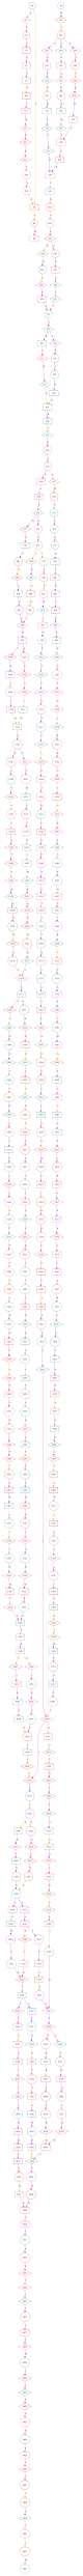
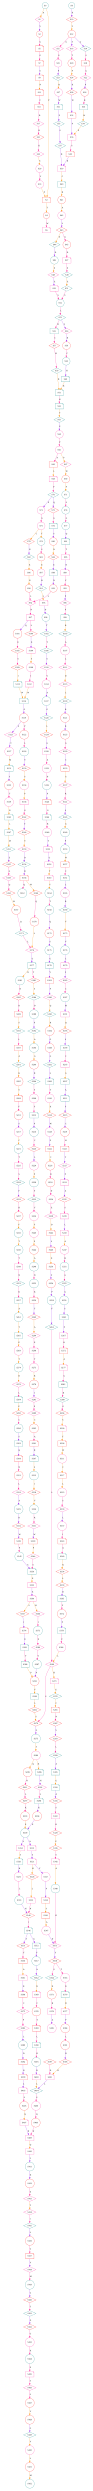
  strict digraph {
    fontname="Liberation Serif"
    node [color=red fontname="Liberation Serif" shape=circle]
    edge [color=deeppink fontname="Liberation Serif"]
    S0 [color=teal]
    S1 [color=deeppink shape=diamond]
    S2 [shape=note]
    S3
    S4
    S5 [shape=note]
    S6 [color=deeppink shape=note]
    S7 [shape=note]
    S9 [shape=note]
    S8 [color=teal]
    S10 [shape=diamond]
    S11 [shape=note]
    S12
    S13 [shape=note]
    S14 [color=teal shape=diamond]
    S15 [color=deeppink shape=diamond]
    S16 [color=deeppink shape=diamond]
    S17 [color=deeppink shape=diamond]
    S18 [shape=note]
    S19 [color=deeppink]
    S20
    S21 [shape=diamond]
    S22 [color=deeppink shape=diamond]
    S23 [color=teal shape=diamond]
    S24 [shape=diamond]
    S25 [color=deeppink shape=diamond]
    S26
    S27 [color=deeppink]
    S28 [shape=diamond]
    S29 [color=deeppink]
    S30 [color=teal shape=note]
    S31 [color=teal shape=note]
    S32 [shape=note]
    S33 [color=deeppink]
    S34 [color=teal shape=diamond]
    S35 [color=teal shape=diamond]
    S36 [color=deeppink shape=note]
    S37 [color=teal shape=diamond]
    S38 [shape=note]
    S39 [color=deeppink shape=note]
    S40 [color=teal shape=note]
    S41
    S42 [color=deeppink]
    S43 [shape=diamond]
    S44 [color=teal shape=diamond]
    S45
    S46 [color=teal]
    S47 [color=deeppink shape=note]
    S48 [color=deeppink shape=diamond]
    S49 [color=teal shape=diamond]
    S50 [color=deeppink shape=note]
    S51 [color=teal shape=diamond]
    S52 [color=teal]
    S53 [color=teal shape=diamond]
    S54 [color=deeppink shape=diamond]
    S55 [color=teal shape=note]
    S56
    S57 [shape=diamond]
    S58 [color=teal]
    S59 [color=teal shape=diamond]
    S60 [color=teal shape=note]
    S61 [color=teal shape=note]
    S62 [color=teal shape=note]
    S63 [color=teal shape=diamond]
    S64 [color=deeppink]
    S65 [color=deeppink]
    S66 [shape=note]
    S67 [color=deeppink shape=diamond]
    S68 [color=deeppink shape=note]
    S69
    S70 [color=teal shape=diamond]
    S71 [color=teal]
    S72 [color=deeppink]
    S73 [shape=diamond]
    S74 [color=teal]
    S75 [color=deeppink]
    S76 [color=teal shape=note]
    S77 [color=teal]
    S78 [shape=diamond]
    S79 [color=teal]
    S80
    S81 [color=teal shape=note]
    S82 [color=teal shape=diamond]
    S83
    S84 [shape=diamond]
    S85 [color=deeppink shape=note]
    S86 [shape=note]
    S87 [color=deeppink]
    S88 [color=teal shape=note]
    S89 [color=deeppink shape=note]
    S90
    S91 [color=teal shape=diamond]
    S92
    S93 [shape=note]
    S94 [color=deeppink shape=diamond]
    S95 [color=deeppink shape=note]
    S96 [color=deeppink shape=diamond]
    S97 [color=deeppink shape=note]
    S98 [color=teal]
    S99 [color=teal shape=note]
    S100 [shape=diamond]
    S101
    S102 [color=teal shape=diamond]
    S103 [color=teal shape=diamond]
    S104 [color=deeppink shape=note]
    S105 [shape=diamond]
    S106 [color=teal shape=diamond]
    S107 [color=deeppink]
    S108 [color=deeppink]
    S109 [shape=diamond]
    S110 [color=deeppink shape=diamond]
    S111 [color=deeppink shape=diamond]
    S112 [color=deeppink shape=note]
    S113 [color=teal shape=note]
    S114 [color=deeppink]
    S115 [color=deeppink shape=diamond]
    S116 [color=teal shape=note]
    S117 [color=teal]
    S118 [color=teal shape=diamond]
    S119
    S120 [color=teal shape=diamond]
    S121
    S122
    S123 [color=deeppink shape=diamond]
    S124 [shape=diamond]
    S125
    S126 [color=teal]
    S127 [color=deeppink]
    S128 [color=deeppink shape=note]
    S129 [color=deeppink shape=diamond]
    S130 [shape=diamond]
    S131 [color=teal shape=note]
    S132 [color=deeppink]
    S133 [shape=note]
    S134 [color=deeppink]
    S135
    S136 [color=teal]
    S137 [color=deeppink shape=diamond]
    S138 [color=deeppink shape=note]
    S139 [color=deeppink]
    S140 [shape=note]
    S141 [color=deeppink shape=diamond]
    S142 [shape=diamond]
    S143 [color=teal shape=note]
    S144 [color=teal shape=note]
    S145 [color=teal shape=diamond]
    S146 [shape=diamond]
    S147 [color=teal shape=note]
    S148 [color=deeppink]
    S149 [color=teal]
    S150 [color=deeppink shape=diamond]
    S151 [color=teal shape=diamond]
    S152 [color=deeppink shape=note]
    S153 [color=teal]
    S154 [color=teal shape=diamond]
    S155 [shape=diamond]
    S156 [color=deeppink shape=note]
    S157 [shape=note]
    S158 [shape=note]
    S159 [color=deeppink shape=diamond]
    S160 [color=deeppink shape=note]
    S161 [color=teal shape=note]
    S162 [color=teal]
    S163 [shape=diamond]
    S164 [color=teal]
    S165 [color=deeppink]
    S166 [shape=diamond]
    S167
    S168 [color=teal]
    S169 [color=teal shape=diamond]
    S170
    S171 [color=teal shape=diamond]
    S172
    S173 [shape=note]
    S174 [color=deeppink shape=diamond]
    S175 [color=teal]
    S176 [color=teal]
    S177 [color=teal shape=note]
    S178 [color=teal shape=note]
    S179 [color=deeppink shape=note]
    S180 [shape=diamond]
    S181 [color=teal]
    S182 [shape=note]
    S183 [color=deeppink shape=diamond]
    S184 [color=teal shape=diamond]
    S185 [shape=diamond]
    S186 [color=deeppink shape=diamond]
    S187 [color=teal]
    S188 [color=teal]
    S189 [shape=note]
    S190 [color=teal shape=diamond]
    S191 [color=deeppink shape=note]
    S192 [color=teal shape=diamond]
    S193 [color=teal shape=diamond]
    S194
    S195 [shape=diamond]
    S196 [color=teal]
    S197 [shape=note]
    S198
    S199 [color=teal shape=note]
    S200
    S201 [color=teal shape=diamond]
    S202 [color=teal shape=diamond]
    S203 [color=deeppink shape=note]
    S204 [color=teal shape=diamond]
    S205
    S206 [color=teal shape=note]
    S207 [color=teal shape=note]
    S208 [color=deeppink]
    S209 [shape=note]
    S210 [color=deeppink]
    S211 [color=teal shape=note]
    S212 [color=teal shape=note]
    S213
    S214 [shape=diamond]
    S215 [shape=diamond]
    S216 [color=teal]
    S217 [color=deeppink]
    S218 [color=deeppink]
    S219
    S220 [shape=diamond]
    S221 [color=teal]
    S222 [shape=note]
    S223 [shape=note]
    S224 [color=deeppink]
    S225 [color=deeppink shape=note]
    S226
    S227 [color=deeppink shape=diamond]
    S228 [color=teal]
    S229 [color=teal shape=diamond]
    S230
    S231 [color=deeppink shape=note]
    S232 [color=teal shape=diamond]
    S233 [shape=diamond]
    S234 [color=deeppink]
    S235 [shape=diamond]
    S236 [color=deeppink]
    S237
    S238 [color=deeppink shape=diamond]
    S239 [color=deeppink shape=note]
    S240 [color=deeppink]
    S241 [color=teal]
    S242 [shape=note]
    S243 [color=deeppink shape=note]
    S244
    S245 [color=teal]
    S246 [shape=note]
    S247 [color=deeppink]
    S248 [color=teal]
    S249 [color=deeppink shape=note]
    S250 [shape=note]
    S251 [color=teal]
    S252 [color=teal]
    S253 [color=teal shape=diamond]
    S254
    S255 [color=teal shape=diamond]
    S256 [shape=note]
    S257 [color=teal shape=note]
    S258 [color=teal]
    S259 [color=teal]
    S260 [shape=diamond]
    S261 [color=teal]
    S262 [color=teal shape=diamond]
    S263 [color=teal shape=note]
    S264 [color=deeppink shape=diamond]
    S265 [color=teal shape=note]
    S266 [color=deeppink shape=diamond]
    S267 [color=deeppink shape=note]
    S268 [color=deeppink shape=note]
    S269 [color=deeppink]
    S270 [shape=diamond]
    S271 [color=deeppink shape=note]
    S272 [shape=note]
    S273 [color=deeppink]
    S274 [color=teal]
    S275 [color=teal]
    S276 [color=teal shape=diamond]
    S277 [color=deeppink shape=note]
    S278
    S279 [color=deeppink shape=diamond]
    S280 [color=deeppink]
    S281 [shape=note]
    S282 [color=teal shape=note]
    S283 [color=deeppink shape=diamond]
    S284 [color=teal shape=note]
    S285
    S286 [color=teal shape=note]
    S287 [shape=diamond]
    S288 [color=teal shape=diamond]
    S289 [color=deeppink shape=diamond]
    S290 [shape=diamond]
    S291 [shape=diamond]
    S292 [color=deeppink shape=diamond]
    S293 [shape=diamond]
    S294 [shape=diamond]
    S295
    S296 [color=teal]
    S297 [shape=diamond]
    S298 [color=teal shape=note]
    S299 [color=teal shape=diamond]
    S300 [color=deeppink shape=note]
    S301 [shape=note]
    S302 [color=teal shape=note]
    S303
    S304
    S305 [color=teal shape=note]
    S306 [shape=note]
    S307 [color=teal shape=note]
    S308 [shape=note]
    S309 [color=teal]
    S310 [color=teal shape=note]
    S311 [color=deeppink]
    S312 [color=teal]
    S313
    S314 [color=deeppink shape=note]
    S315 [color=deeppink shape=note]
    S316 [shape=diamond]
    S317 [shape=note]
    S318 [shape=diamond]
    S319 [color=deeppink shape=diamond]
    S320 [color=teal shape=note]
    S321 [color=deeppink shape=note]
    S322 [color=deeppink shape=note]
    S323 [color=deeppink]
    S324 [color=teal]
    S325 [color=teal]
    S326 [color=deeppink]
    S327 [color=deeppink]
    S328 [shape=diamond]
    S329 [shape=diamond]
    S330 [color=deeppink shape=diamond]
    S331 [color=deeppink shape=diamond]
    S332 [shape=diamond]
    S333 [color=teal]
    S334 [shape=note]
    S335 [color=deeppink shape=note]
    S336 [shape=diamond]
    S337 [color=deeppink]
    S338 [shape=note]
    S339 [shape=note]
    S340 [shape=diamond]
    S341 [shape=note]
    S342 [color=deeppink shape=note]
    S343 [shape=note]
    S344 [color=deeppink shape=diamond]
    S345 [color=teal]
    S346 [color=teal shape=note]
    S347 [color=deeppink]
    S348 [color=teal]
    S349 [color=teal shape=note]
    S350 [color=teal shape=note]
    S351 [shape=diamond]
    S352 [color=teal shape=note]
    S353 [color=deeppink shape=diamond]
    S354 [shape=diamond]
    S355 [color=deeppink shape=note]
    S356 [shape=note]
    S357 [color=teal]
    S358 [shape=diamond]
    S359 [shape=diamond]
    S360 [color=deeppink shape=note]
    S361 [color=deeppink shape=note]
    S362 [color=teal shape=diamond]
    S363 [color=deeppink]
    S364 [color=teal shape=diamond]
    S365 [color=teal shape=note]
    S366 [color=deeppink shape=diamond]
    S367 [shape=diamond]
    S368 [shape=note]
    S369 [color=deeppink shape=note]
    S370 [color=teal shape=note]
    S371
    S372
    S373 [color=teal]
    S374 [shape=note]
    S375 [color=deeppink shape=diamond]
    S376
    S377 [color=deeppink shape=note]
    S378 [color=deeppink shape=note]
    S379 [color=teal shape=note]
    S380 [color=deeppink shape=diamond]
    S381 [color=teal shape=note]
    S382 [color=deeppink shape=diamond]
    S383 [shape=note]
    S384
    S385 [color=deeppink]
    S386 [color=deeppink]
    S387 [color=teal]
    S388 [color=teal shape=note]
    S389 [color=teal]
    S390 [color=teal shape=note]
    S391
-   S392 [color=deeppink]
    S393
    S394 [shape=note]
    S395 [color=teal]
    S396 [shape=diamond]
    S397 [shape=diamond]
    S398 [color=teal shape=note]
    S399 [shape=note]
    S400 [color=deeppink shape=note]
    S401 [color=deeppink shape=note]
    S402 [shape=diamond]
    S403 [color=deeppink shape=note]
    S404 [color=teal shape=diamond]
    S405
    S406 [color=deeppink]
    S407 [color=deeppink shape=note]
    S408
    S409 [color=deeppink shape=note]
    S410 [color=deeppink shape=note]
    S411 [color=teal]
    S412
    S413 [color=deeppink shape=diamond]
    S414 [color=deeppink shape=diamond]
    S415 [color=teal shape=diamond]
    S416
    S417 [shape=note]
    S418 [color=deeppink shape=diamond]
    S419 [color=teal]
    S420 [shape=diamond]
    S421 [color=teal shape=diamond]
    S422 [shape=diamond]
    S423 [color=deeppink]
    S424 [color=teal]
    S425 [color=deeppink shape=note]
    S426 [color=deeppink shape=diamond]
    S427
    S428
    S429 [color=teal shape=diamond]
    S430 [color=deeppink]
    S431
    S432 [color=teal]
    S0 -> S1 [color=darkorange label=A]
    S0 -> S2 [color=darkorange label=P]
    S1 -> S3 [color=purple label=S]
    S2 -> S4 [color=darkorange label=T]
    S3 -> S5 [label=G]
    S4 -> S6 [label=W]
    S5 -> S7 [label=G]
    S7 -> S9 [color=purple label=S]
    S9 -> S11 [color=darkorange label=N]
    S8 -> S10 [color=purple label=K]
    S10 -> S12 [color=darkorange label=S]
    S11 -> S13 [label=C]
    S12 -> S14 [color=purple label=G]
    S12 -> S15 [label=G]
    S12 -> S16 [color=purple label=S]
    S13 -> S17 [label=R]
    S14 -> S18 [label=S]
    S15 -> S19 [label=G]
    S16 -> S20 [label=T]
    S17 -> S21 [label=R]
    S18 -> S22 [label=G]
    S19 -> S23 [color=purple label=P]
    S20 -> S24 [color=darkorange label=P]
    S21 -> S25 [label=K]
    S22 -> S26 [color=purple label=P]
    S23 -> S27 [color=darkorange label=R]
    S24 -> S28 [color=purple label=K]
    S25 -> S29 [color=darkorange label=S]
    S26 -> S30 [label=K]
    S27 -> S31 [color=purple label=W]
    S28 -> S32 [color=purple label=W]
    S29 -> S33 [label=V]
    S30 -> S34 [color=darkorange label=W]
    S31 -> S35 [color=purple label=P]
    S32 -> S36 [color=purple label=P]
    S33 -> S2 [color=darkorange label=P]
    S34 -> S36 [color=darkorange label=P]
    S35 -> S37 [color=purple label=S]
    S36 -> S38 [label=S]
    S37 -> S39 [color=purple label=R]
    S38 -> S39 [color=purple label=R]
    S39 -> S40 [color=darkorange label=C]
    S40 -> S41 [color=darkorange label=R]
    S41 -> S42 [color=darkorange label=A]
    S42 -> S43 [color=purple label=L]
    S43 -> S44 [color=darkorange label=E]
    S43 -> S45 [label=G]
    S44 -> S46 [color=purple label=D]
    S45 -> S47 [label=D]
    S46 -> S48 [color=darkorange label=P]
    S47 -> S49 [label=P]
    S48 -> S50 [color=purple label=E]
    S49 -> S51 [color=darkorange label=E]
    S50 -> S52 [label=S]
    S51 -> S52 [label=S]
    S52 -> S53 [label=L]
    S53 -> S54 [color=purple label=S]
    S53 -> S55 [label=R]
    S54 -> S56 [color=purple label=R]
    S55 -> S57 [label=C]
    S56 -> S58 [label=C]
    S57 -> S59 [label=H]
    S58 -> S60 [color=purple label=H]
    S59 -> S61 [color=darkorange label=R]
    S60 -> S61 [color=darkorange label=R]
    S61 -> S62 [label=K]
    S62 -> S63 [color=darkorange label=T]
    S63 -> S64 [color=purple label=P]
    S64 -> S65 [label=P]
    S65 -> S66 [label=A]
    S65 -> S67 [color=darkorange label=P]
    S66 -> S68 [color=darkorange label=L]
    S67 -> S69 [color=darkorange label=W]
    S68 -> S70 [label=P]
    S69 -> S71 [color=darkorange label=P]
    S70 -> S72 [color=purple label=P]
    S70 -> S73 [color=purple label=Q]
    S71 -> S74 [label=S]
    S72 -> S75 [label=G]
    S73 -> S76 [label=G]
    S74 -> S77 [label=G]
    S75 -> S78 [color=darkorange label=C]
    S75 -> S79 [color=darkorange label=T]
    S76 -> S80 [color=purple label=S]
    S77 -> S81 [color=purple label=Q]
    S78 -> S82 [color=purple label=N]
    S79 -> S83 [label=S]
    S80 -> S84 [color=darkorange label=N]
    S81 -> S85 [label=T]
    S82 -> S86 [color=darkorange label=E]
    S83 -> S87 [color=darkorange label=E]
    S84 -> S88 [color=purple label=E]
    S85 -> S89 [color=purple label=N]
    S86 -> S90 [color=darkorange label=N]
    S87 -> S91 [color=purple label=R]
    S88 -> S92 [color=purple label=N]
    S89 -> S93 [label=V]
    S90 -> S94 [label=L]
    S91 -> S95 [color=darkorange label=L]
    S92 -> S94 [label=L]
    S93 -> S96 [color=purple label=P]
    S94 -> S97 [label=N]
    S95 -> S98 [color=purple label=D]
    S96 -> S99 [label=P]
    S97 -> S100 [label=L]
    S97 -> S101 [color=purple label=Q]
    S98 -> S102 [color=purple label=T]
    S99 -> S103 [color=darkorange label=R]
    S100 -> S104 [color=purple label=E]
    S101 -> S105 [label=E]
    S102 -> S106 [label=T]
    S103 -> S107 [label=A]
    S104 -> S108 [color=darkorange label=S]
    S105 -> S109 [label=S]
    S106 -> S110 [color=purple label=S]
    S107 -> S111 [label=L]
    S108 -> S112 [label=I]
    S109 -> S113 [color=darkorange label=I]
    S110 -> S114 [label=V]
    S111 -> S115 [color=darkorange label=D]
    S112 -> S116 [color=darkorange label=W]
    S113 -> S116 [color=darkorange label=W]
    S114 -> S117 [color=purple label=A]
    S115 -> S118 [color=darkorange label=L]
    S116 -> S119 [color=purple label=G]
    S117 -> S120 [color=purple label=G]
    S118 -> S121 [color=purple label=R]
    S119 -> S122 [label=P]
    S119 -> S123 [color=purple label=S]
    S120 -> S124 [color=darkorange label=L]
    S121 -> S125 [color=purple label=R]
    S122 -> S126 [label=L]
    S123 -> S127 [color=purple label=V]
    S124 -> S128 [color=purple label=G]
    S125 -> S129 [label=G]
    S126 -> S130 [color=purple label=V]
    S127 -> S131 [color=darkorange label=M]
    S128 -> S132 [label=A]
    S129 -> S133 [color=purple label=C]
    S130 -> S134 [color=darkorange label=S]
    S131 -> S135 [color=purple label=S]
    S132 -> S136 [label=D]
    S133 -> S137 [color=darkorange label=G]
    S134 -> S138 [color=darkorange label=P]
    S135 -> S139 [label=T]
    S136 -> S140 [color=purple label=P]
    S137 -> S141 [label=R]
    S138 -> S142 [label=G]
    S139 -> S143 [color=darkorange label=N]
    S140 -> S144 [label=G]
    S141 -> S145 [color=purple label=S]
    S142 -> S146 [color=purple label=T]
    S143 -> S147 [color=darkorange label=L]
    S144 -> S148 [label=R]
    S145 -> S149 [color=darkorange label=G]
    S146 -> S150 [color=darkorange label=V]
    S147 -> S151 [color=darkorange label=M]
    S148 -> S152 [color=purple label=T]
    S149 -> S153 [color=purple label=P]
    S150 -> S154 [color=purple label=D]
    S151 -> S155 [color=purple label=E]
    S152 -> S156 [color=purple label=G]
    S153 -> S157 [color=darkorange label=W]
    S154 -> S158 [color=purple label=R]
    S155 -> S159 [label=G]
    S156 -> S160 [color=darkorange label=T]
    S157 -> S161 [label=C]
    S158 -> S162 [label=Q]
    S159 -> S163 [label=Q]
    S160 -> S164 [color=darkorange label=V]
    S161 -> S165 [color=purple label=L]
-   S162 -> S166 [color=darkorange label=W]
+   S158 -> S166 [color=darkorange label=W]
    S163 -> S167 [color=darkorange label=W]
    S164 -> S168 [label=T]
    S165 -> S169 [color=purple label=R]
    S166 -> S170 [label=Q]
    S167 -> S171 [label=Q]
    S168 -> S172 [color=purple label=Q]
    S169 -> S173 [color=darkorange label=V]
    S170 -> S174 [color=darkorange label=L]
    S171 -> S174 [label=L]
    S172 -> S175 [color=purple label=S]
    S173 -> S176 [color=purple label=V]
    S174 -> S177 [color=purple label=G]
    S175 -> S178 [color=purple label=G]
    S176 -> S179 [color=purple label=L]
    S177 -> S180 [label=V]
    S177 -> S181 [color=darkorange label=K]
    S178 -> S182 [color=purple label=V]
    S179 -> S183 [color=purple label=S]
    S180 -> S184 [color=darkorange label=S]
    S181 -> S185 [label=N]
    S182 -> S186 [color=purple label=P]
    S183 -> S187 [label=C]
    S184 -> S188 [label=D]
    S185 -> S189 [label=D]
    S186 -> S190 [color=darkorange label=Q]
    S187 -> S191 [color=purple label=M]
    S188 -> S192 [color=purple label=P]
    S189 -> S193 [color=darkorange label=S]
    S190 -> S194 [color=darkorange label=R]
    S191 -> S195 [color=darkorange label=Q]
    S192 -> S196 [color=darkorange label=A]
    S193 -> S197 [label=L]
    S194 -> S198 [color=purple label=G]
    S195 -> S199 [color=purple label=S]
    S196 -> S200 [color=darkorange label=G]
    S197 -> S201 [color=darkorange label=A]
    S198 -> S202 [color=purple label=G]
    S199 -> S203 [label=C]
    S200 -> S204 [color=purple label=R]
    S201 -> S205 [color=darkorange label=K]
    S202 -> S206 [color=purple label=L]
    S203 -> S207 [color=darkorange label=G]
    S204 -> S208 [label=S]
    S205 -> S209 [color=darkorange label=S]
    S206 -> S210 [label=V]
    S207 -> S211 [color=purple label=A]
    S208 -> S212 [label=F]
    S209 -> S213 [label=F]
    S210 -> S214 [color=darkorange label=K]
    S211 -> S215 [color=purple label=F]
    S212 -> S216 [color=purple label=P]
    S213 -> S217 [color=purple label=S]
    S214 -> S218 [color=purple label=W]
    S215 -> S219 [color=purple label=C]
    S216 -> S220 [label=C]
    S217 -> S221 [color=darkorange label=C]
    S218 -> S222 [color=purple label=P]
    S219 -> S223 [label=H]
    S220 -> S224 [color=purple label=L]
    S221 -> S225 [label=T]
    S222 -> S226 [color=darkorange label=C]
    S223 -> S227 [color=purple label=V]
    S224 -> S228 [color=darkorange label=P]
    S225 -> S229 [label=S]
    S226 -> S230 [label=R]
    S227 -> S231 [color=purple label=P]
    S228 -> S232 [label=F]
    S229 -> S233 [color=purple label=F]
    S230 -> S234 [label=D]
    S231 -> S235 [color=purple label=A]
    S232 -> S236 [label=Y]
    S233 -> S237 [label=H]
    S234 -> S238 [label=E]
    S235 -> S239 [label=S]
    S236 -> S240 [color=darkorange label=F]
    S237 -> S241 [color=darkorange label=F]
    S238 -> S242 [color=darkorange label=D]
    S239 -> S243 [color=purple label=L]
    S240 -> S244 [color=darkorange label=P]
    S241 -> S245 [color=darkorange label=T]
    S242 -> S246 [color=purple label=S]
    S243 -> S247 [color=darkorange label=A]
    S244 -> S248 [color=darkorange label=A]
    S245 -> S249 [label=T]
    S246 -> S250 [color=darkorange label=E]
    S247 -> S251 [label=H]
    S248 -> S252 [label=N]
    S249 -> S253 [label=N]
    S250 -> S254 [color=purple label=F]
    S251 -> S255 [label=G]
    S252 -> S256 [label=K]
    S253 -> S257 [label=K]
    S254 -> S258 [color=purple label=P]
    S255 -> S259 [color=purple label=G]
    S256 -> S260 [color=purple label=T]
    S257 -> S261 [color=darkorange label=A]
    S258 -> S262 [color=purple label=F]
    S259 -> S263 [color=purple label=S]
    S260 -> S264 [color=darkorange label=A]
    S261 -> S265 [color=darkorange label=T]
    S262 -> S266 [label=L]
    S263 -> S267 [color=purple label=P]
    S264 -> S268 [label=E]
    S265 -> S269 [color=darkorange label=E]
    S266 -> S270 [label=S]
    S266 -> S271 [color=darkorange label=H]
    S267 -> S272 [label=K]
    S268 -> S273 [label=T]
    S269 -> S274 [color=darkorange label=T]
    S270 -> S275 [color=purple label=G]
    S271 -> S276 [color=darkorange label=G]
    S272 -> S277 [color=darkorange label=A]
    S273 -> S278 [color=darkorange label=R]
    S274 -> S279 [color=darkorange label=R]
    S275 -> S280 [color=darkorange label=S]
    S276 -> S281 [color=darkorange label=C]
    S277 -> S282 [label=G]
    S278 -> S283 [color=purple label=I]
    S279 -> S284 [label=L]
    S280 -> S285 [color=darkorange label=Q]
    S280 -> S286 [color=darkorange label=K]
    S281 -> S287 [label=N]
    S282 -> S288 [label=R]
    S283 -> S289 [label=P]
    S284 -> S290 [color=darkorange label=P]
    S285 -> S291 [label=N]
    S286 -> S292 [color=purple label=N]
    S287 -> S293 [color=purple label=S]
    S288 -> S294 [label=G]
    S289 -> S295 [color=darkorange label=C]
    S290 -> S296 [label=C]
    S291 -> S297 [label=L]
    S292 -> S298 [label=L]
    S293 -> S299 [label=L]
    S294 -> S300 [color=darkorange label=S]
    S295 -> S301 [label=A]
    S296 -> S302 [color=purple label=S]
    S297 -> S303 [label=K]
    S298 -> S304 [color=purple label=K]
    S299 -> S305 [color=purple label=A]
    S300 -> S306 [color=darkorange label=T]
    S301 -> S307 [color=purple label=R]
    S302 -> S308 [color=purple label=Q]
    S303 -> S309 [color=darkorange label=E]
    S304 -> S309 [color=purple label=E]
    S305 -> S310 [color=darkorange label=G]
    S306 -> S311 [color=darkorange label=W]
    S307 -> S312 [color=darkorange label=S]
    S308 -> S313 [label=N]
    S309 -> S314 [color=purple label=S]
    S309 -> S315 [color=purple label=A]
    S310 -> S316 [color=purple label=A]
    S311 -> S317 [color=darkorange label=C]
    S312 -> S318 [color=darkorange label=I]
    S313 -> S319 [label=L]
    S314 -> S320 [color=darkorange label=S]
    S315 -> S321 [color=purple label=S]
    S316 -> S322 [label=S]
    S317 -> S323 [color=darkorange label=L]
    S318 -> S324 [color=darkorange label=V]
    S319 -> S325 [color=purple label=A]
    S320 -> S326 [color=purple label=H]
    S321 -> S327 [color=purple label=Y]
    S321 -> S328 [color=darkorange label=H]
    S322 -> S329 [label=R]
    S323 -> S330 [label=S]
    S324 -> S331 [label=R]
    S325 -> S332 [color=purple label=R]
    S326 -> S333 [label=L]
    S327 -> S334 [color=purple label=P]
    S328 -> S335 [color=darkorange label=L]
    S329 -> S336 [color=darkorange label=P]
    S330 -> S337 [color=purple label=L]
    S331 -> S338 [color=purple label=W]
    S332 -> S339 [color=purple label=W]
    S333 -> S340 [color=purple label=N]
    S334 -> S341 [color=darkorange label=S]
    S335 -> S340 [label=N]
    S336 -> S342 [label=S]
    S337 -> S343 [label=I]
    S338 -> S344 [color=darkorange label=P]
    S339 -> S345 [label=P]
    S340 -> S346 [label=I]
    S341 -> S347 [color=darkorange label=A]
    S342 -> S348 [color=darkorange label=A]
    S343 -> S349 [label=A]
    S344 -> S350 [label=S]
    S345 -> S350 [color=purple label=S]
    S346 -> S351 [color=purple label=S]
    S346 -> S352 [color=purple label=G]
    S347 -> S353 [color=purple label=D]
    S348 -> S353 [label=D]
    S349 -> S354 [color=darkorange label=N]
    S350 -> S355 [color=darkorange label=E]
    S351 -> S356 [label=Y]
    S352 -> S357 [color=purple label=F]
    S353 -> S358 [color=purple label=Y]
    S354 -> S359 [color=darkorange label=L]
    S355 -> S360 [color=purple label=E]
    S356 -> S361 [color=darkorange label=A]
    S357 -> S362 [color=purple label=A]
    S358 -> S363 [label=T]
    S358 -> S364 [label=S]
    S359 -> S365 [color=purple label=D]
    S360 -> S366 [color=darkorange label=H]
    S360 -> S367 [color=darkorange label=S]
    S361 -> S368 [color=purple label=K]
    S362 -> S369 [color=darkorange label=K]
    S363 -> S370 [label=K]
    S364 -> S371 [color=darkorange label=K]
    S365 -> S372 [label=F]
    S366 -> S373 [label=I]
    S367 -> S374 [color=purple label=I]
    S368 -> S375 [label=C]
    S369 -> S376 [label=C]
    S370 -> S377 [color=darkorange label=R]
    S371 -> S378 [label=H]
    S372 -> S379 [color=purple label=P]
    S373 -> S380 [label=E]
    S374 -> S381 [color=purple label=E]
    S375 -> S382 [label=P]
    S376 -> S383 [label=T]
    S377 -> S384 [color=purple label=P]
    S378 -> S385 [color=purple label=A]
    S379 -> S386 [label=F]
    S380 -> S387 [label=Y]
    S381 -> S388 [label=Y]
    S382 -> S389 [color=purple label=L]
    S383 -> S390 [label=L]
    S384 -> S391 [label=L]
-   S385 -> S392 [color=darkorange label=L]
    S386 -> S266 [color=darkorange label=L]
    S387 -> S393 [color=purple label=P]
    S388 -> S393 [color=darkorange label=P]
    S389 -> S394 [color=purple label=D]
    S390 -> S395 [label=D]
    S391 -> S396 [color=purple label=D]
-   S392 -> S397 [label=D]
    S393 -> S398 [color=darkorange label=F]
    S394 -> S399 [color=purple label=N]
    S395 -> S400 [color=purple label=D]
    S396 -> S401 [color=darkorange label=D]
    S397 -> S401 [label=D]
    S398 -> S402 [color=darkorange label=L]
    S399 -> S403 [color=purple label=L]
    S400 -> S404 [color=darkorange label=L]
    S401 -> S404 [color=purple label=L]
    S402 -> S270 [color=darkorange label=S]
    S403 -> S405 [label=S]
    S404 -> S406 [label=S]
    S405 -> S407 [color=darkorange label=Q]
    S406 -> S408 [label=Q]
    S407 -> S409 [color=purple label=N]
    S408 -> S409 [label=N]
    S409 -> S410 [color=darkorange label=Q]
    S410 -> S411 [color=purple label=L]
    S411 -> S412 [color=purple label=K]
    S412 -> S413 [label=E]
    S413 -> S414 [color=darkorange label=T]
    S414 -> S415 [label=I]
    S415 -> S416 [color=purple label=L]
    S416 -> S417 [label=T]
    S417 -> S418 [color=purple label=V]
    S418 -> S419 [label=M]
    S419 -> S420 [color=purple label=T]
    S420 -> S421 [label=T]
    S421 -> S422 [color=purple label=A]
    S422 -> S423 [label=G]
    S423 -> S424 [label=K]
    S424 -> S425 [label=E]
    S425 -> S426 [label=S]
    S426 -> S427 [label=S]
    S427 -> S428 [color=darkorange label=V]
    S428 -> S429 [color=purple label=G]
    S429 -> S430 [color=darkorange label=V]
    S430 -> S431 [color=darkorange label=L]
    S431 -> S432 [color=darkorange label=M]
  }
